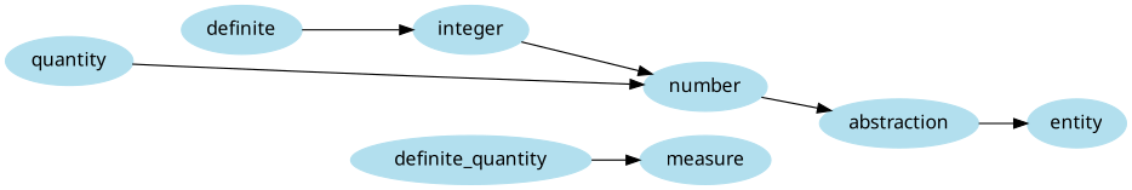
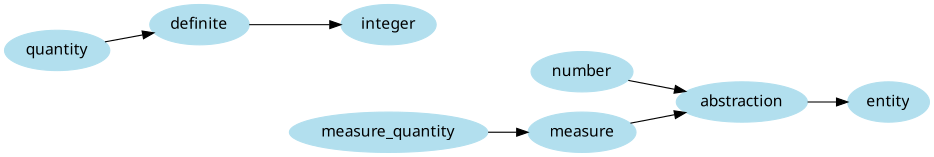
  digraph {
    fontname="Noto Sans"
    rankdir=LR
    node [color=lightblue2 fontname="Noto Sans" style=filled]
    edge [fontname="Noto Sans"]
    n1 [label=quantity]
    n2 [label=definite]
    integer
    number
    abstraction
-   definite_quantity
+   definite_quantity [label=measure_quantity]
    measure
    entity
-   n1 -> number
+   n1 -> n2
    n2 -> integer
-   integer -> number
    number -> abstraction
    abstraction -> entity
    definite_quantity -> measure
+   measure -> abstraction
  }
